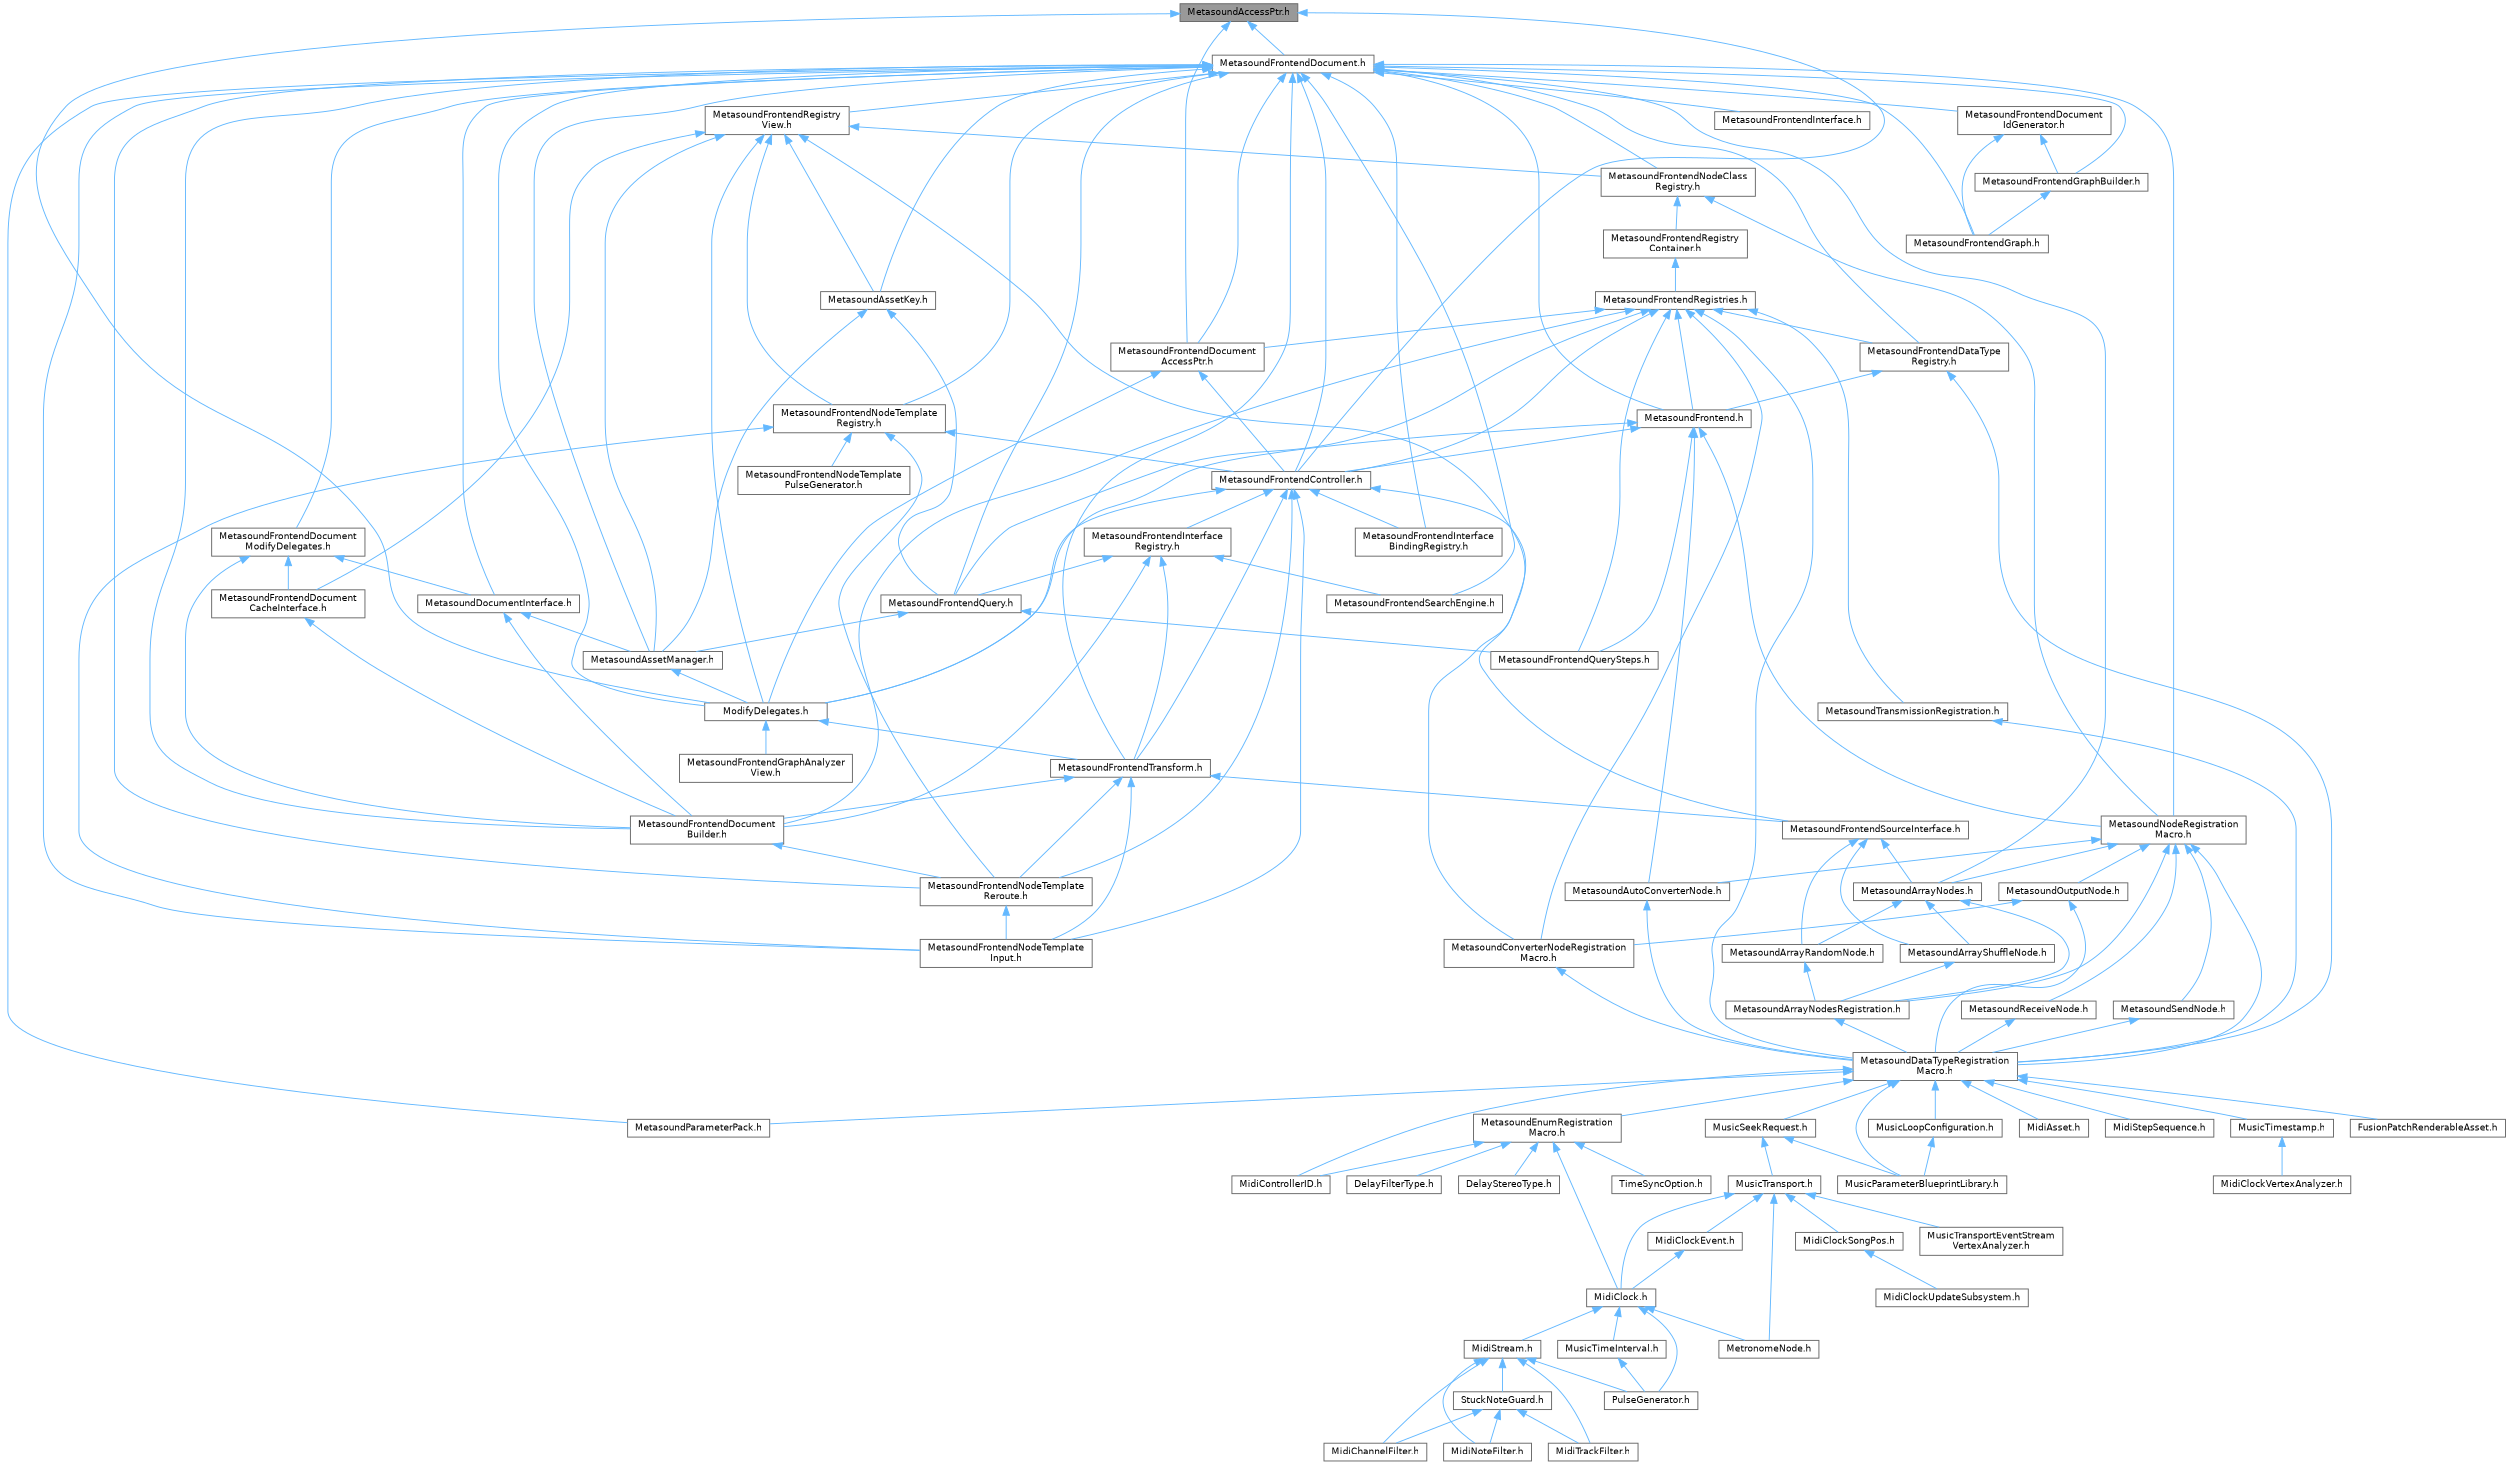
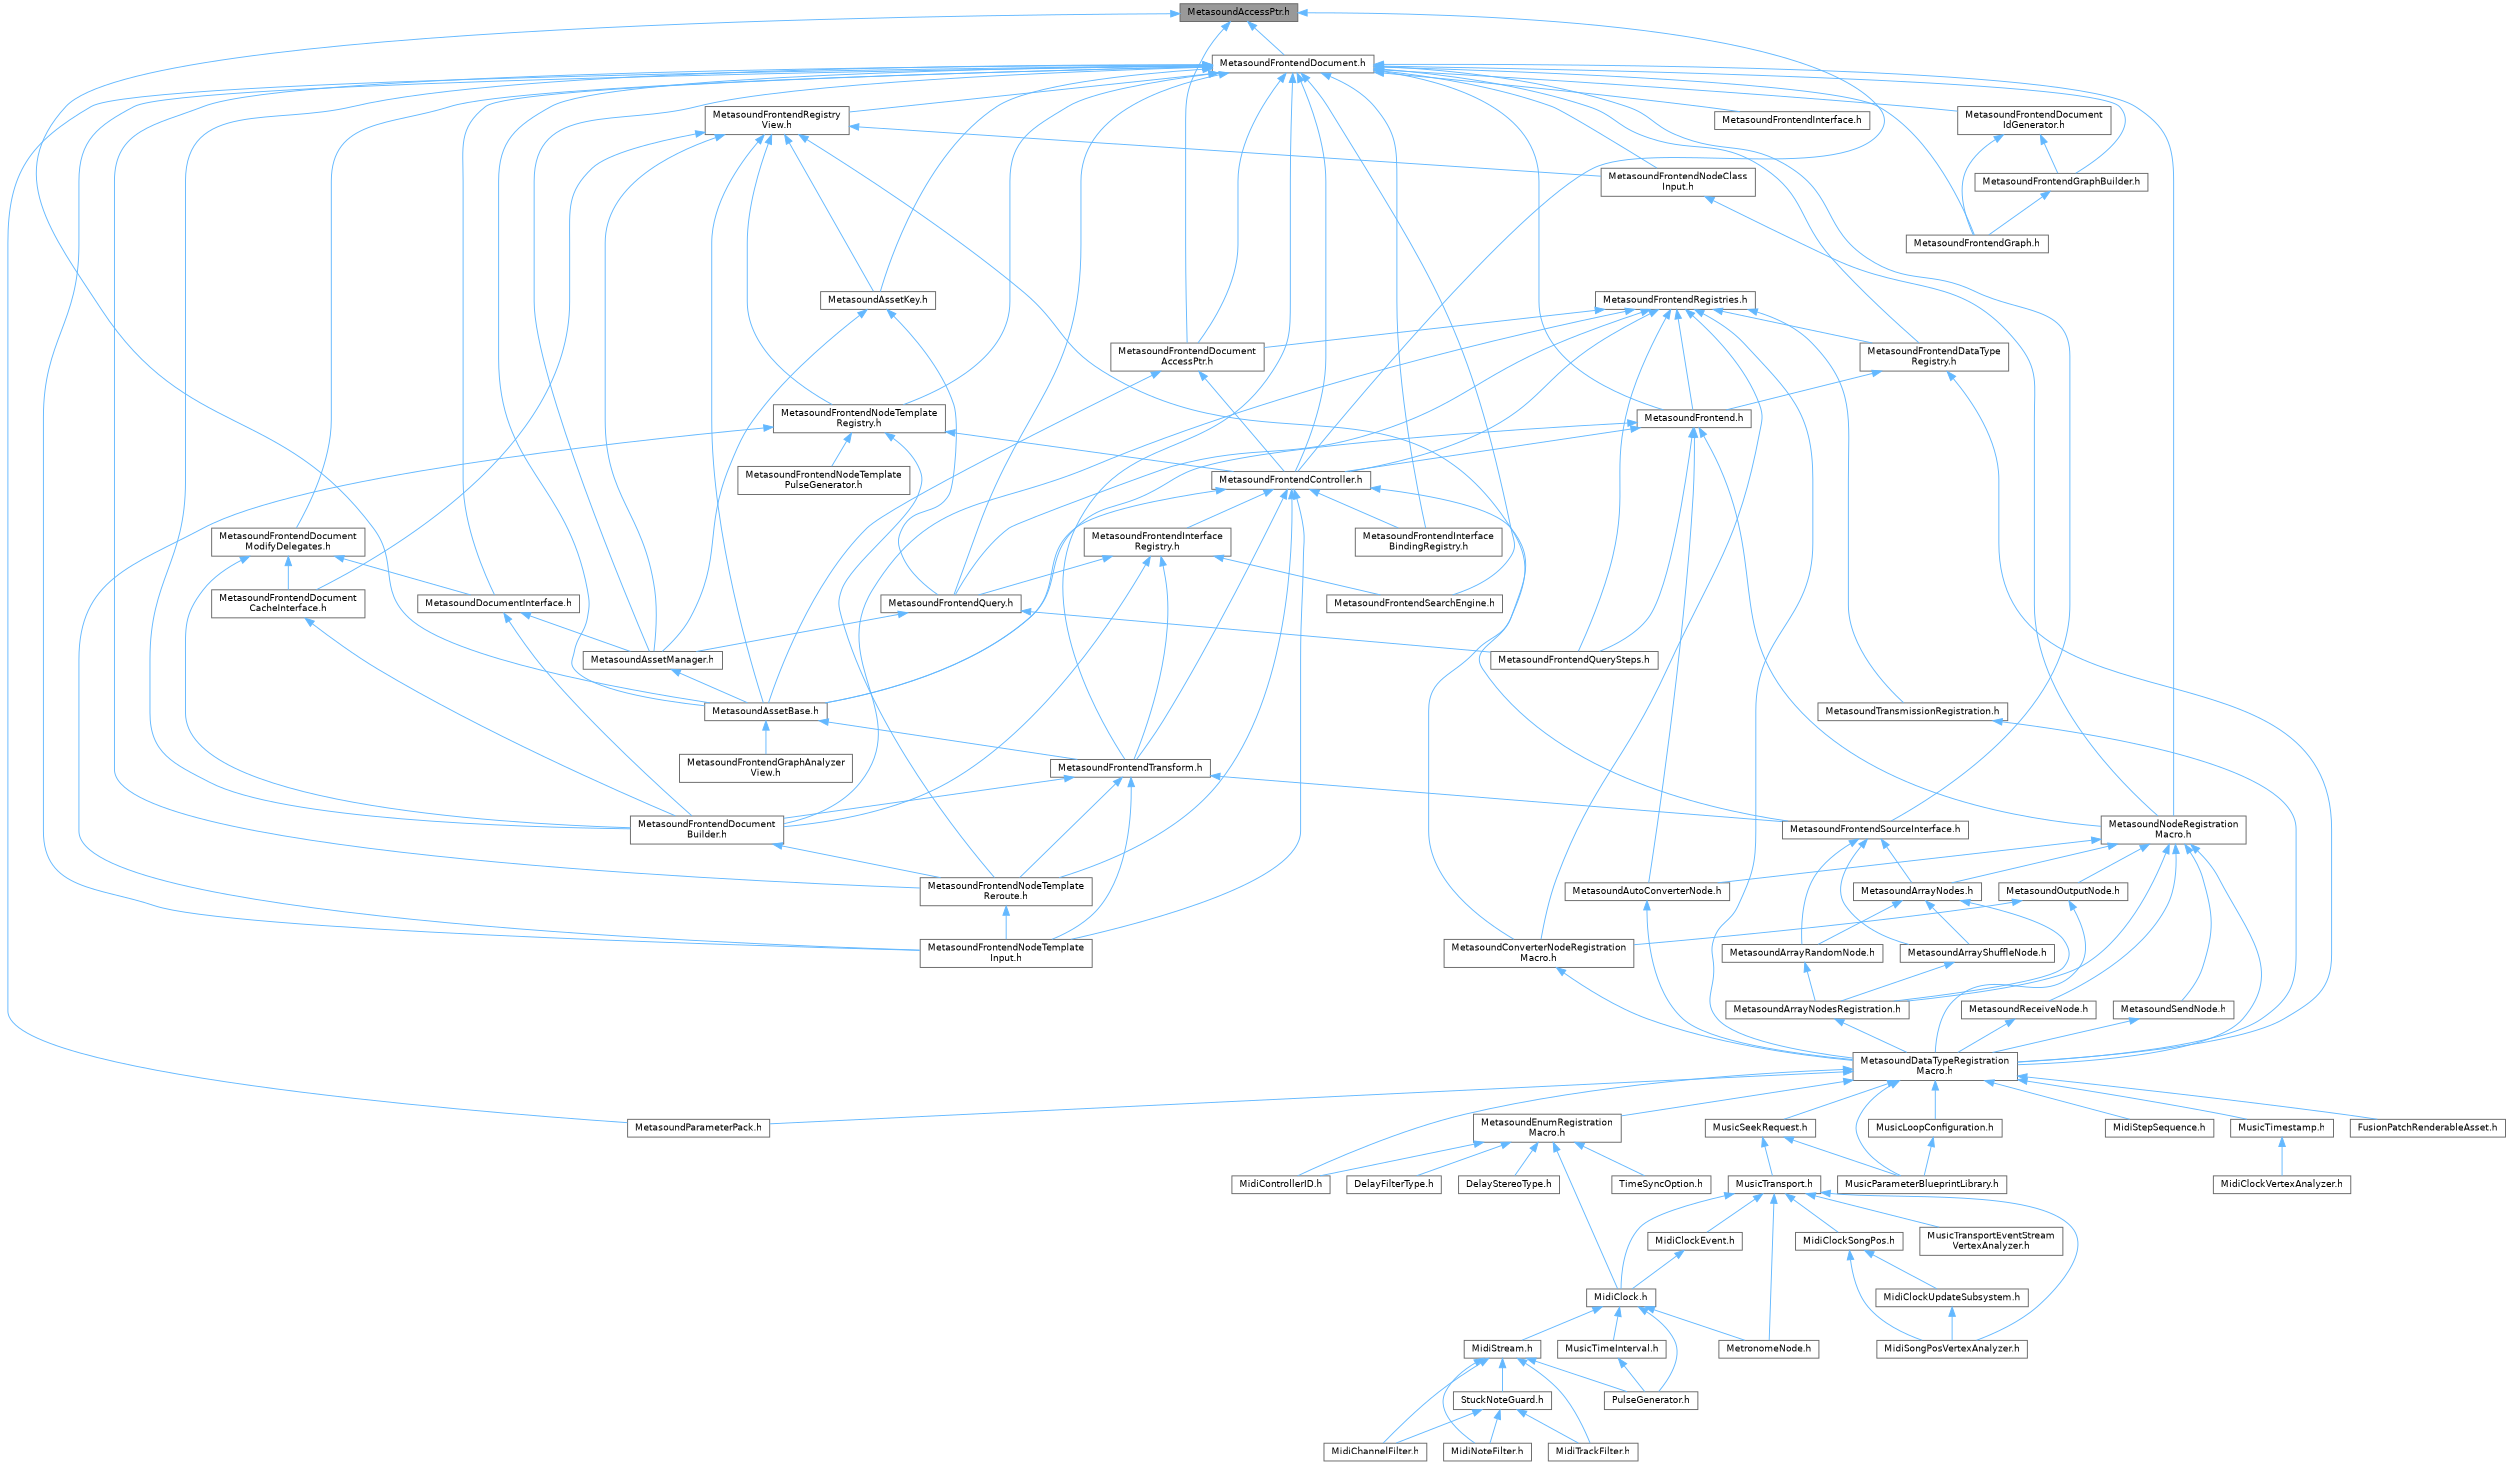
  digraph {
    node [color=grey40 fillcolor=white fontname=Helvetica fontsize=10 shape=box style=filled]
    edge [color=steelblue1 dir=back fontname=Helvetica fontsize=10 labelfontname=Helvetica labelfontsize=10 style=solid]
    n1 [color=gray40 fillcolor=grey60 fontcolor=black height=0.2 label="MetasoundAccessPtr.h" width=0.4]
-   n2 [height=0.2 label="ModifyDelegates.h" width=0.4]
+   n2 [height=0.2 label="MetasoundAssetBase.h" width=0.4]
    n3 [height=0.2 label="MetasoundFrontendController.h" width=0.4]
    n4 [height=0.2 label="MetasoundFrontendDocument.h" width=0.4]
    n5 [height=0.2 label="MetasoundFrontendDocument\lAccessPtr.h" width=0.4]
    n6 [height=0.2 label="MetasoundFrontendGraphAnalyzer\lView.h" width=0.4]
    n7 [height=0.2 label="MetasoundFrontendTransform.h" width=0.4]
    n8 [height=0.2 label="MetasoundFrontendNodeTemplate\lReroute.h" width=0.4]
    n9 [height=0.2 label="MetasoundFrontendNodeTemplate\lInput.h" width=0.4]
    n10 [height=0.2 label="MetasoundFrontendSourceInterface.h" width=0.4]
    n11 [height=0.2 label="MetasoundFrontendInterface\lBindingRegistry.h" width=0.4]
    n12 [height=0.2 label="MetasoundFrontendInterface\lRegistry.h" width=0.4]
    n13 [height=0.2 label="MetasoundFrontendDocument\lBuilder.h" width=0.4]
    n14 [height=0.2 label="MetasoundParameterPack.h" width=0.4]
    n15 [height=0.2 label="MetasoundFrontendQuery.h" width=0.4]
    n16 [height=0.2 label="MetasoundFrontendSearchEngine.h" width=0.4]
    n17 [height=0.2 label="MetasoundAssetManager.h" width=0.4]
    n18 [height=0.2 label="MetasoundAssetKey.h" width=0.4]
    n19 [height=0.2 label="MetasoundDocumentInterface.h" width=0.4]
    n20 [height=0.2 label="MetasoundFrontend.h" width=0.4]
    n21 [height=0.2 label="MetasoundNodeRegistration\lMacro.h" width=0.4]
    n22 [height=0.2 label="MetasoundFrontendDataType\lRegistry.h" width=0.4]
    n23 [height=0.2 label="MetasoundFrontendDocument\lIdGenerator.h" width=0.4]
    n24 [height=0.2 label="MetasoundFrontendGraph.h" width=0.4]
    n25 [height=0.2 label="MetasoundFrontendGraphBuilder.h" width=0.4]
    n26 [height=0.2 label="MetasoundFrontendDocument\lModifyDelegates.h" width=0.4]
    n27 [height=0.2 label="MetasoundFrontendInterface.h" width=0.4]
-   n28 [height=0.2 label="MetasoundFrontendNodeClass\lRegistry.h" width=0.4]
+   n28 [height=0.2 label="MetasoundFrontendNodeClass\lInput.h" width=0.4]
    n29 [height=0.2 label="MetasoundFrontendNodeTemplate\lRegistry.h" width=0.4]
    n30 [height=0.2 label="MetasoundFrontendRegistry\lView.h" width=0.4]
    n31 [height=0.2 label="MetasoundArrayNodes.h" width=0.4]
    n32 [height=0.2 label="MetasoundArrayRandomNode.h" width=0.4]
    n33 [height=0.2 label="MetasoundArrayShuffleNode.h" width=0.4]
    n34 [height=0.2 label="MetasoundArrayNodesRegistration.h" width=0.4]
    n35 [height=0.2 label="MetasoundDataTypeRegistration\lMacro.h" width=0.4]
    n36 [height=0.2 label="FusionPatchRenderableAsset.h" width=0.4]
    n37 [height=0.2 label="MetasoundEnumRegistration\lMacro.h" width=0.4]
    n38 [height=0.2 label="MidiControllerID.h" width=0.4]
-   n39 [height=0.2 label="MidiAsset.h" width=0.4]
    n40 [height=0.2 label="MidiStepSequence.h" width=0.4]
    n41 [height=0.2 label="MusicLoopConfiguration.h" width=0.4]
    n42 [height=0.2 label="MusicParameterBlueprintLibrary.h" width=0.4]
    n43 [height=0.2 label="MusicSeekRequest.h" width=0.4]
    n44 [height=0.2 label="MusicTimestamp.h" width=0.4]
    n45 [height=0.2 label="DelayFilterType.h" width=0.4]
    n46 [height=0.2 label="DelayStereoType.h" width=0.4]
    n47 [height=0.2 label="MidiClock.h" width=0.4]
    n48 [height=0.2 label="TimeSyncOption.h" width=0.4]
    n49 [height=0.2 label="MusicTransport.h" width=0.4]
    n50 [height=0.2 label="MidiClockVertexAnalyzer.h" width=0.4]
    n51 [height=0.2 label="MetronomeNode.h" width=0.4]
    n52 [height=0.2 label="MidiStream.h" width=0.4]
    n53 [height=0.2 label="PulseGenerator.h" width=0.4]
    n54 [height=0.2 label="MusicTimeInterval.h" width=0.4]
    n55 [height=0.2 label="MidiChannelFilter.h" width=0.4]
    n56 [height=0.2 label="MidiNoteFilter.h" width=0.4]
    n57 [height=0.2 label="MidiTrackFilter.h" width=0.4]
    n58 [height=0.2 label="StuckNoteGuard.h" width=0.4]
    n59 [height=0.2 label="MidiClockEvent.h" width=0.4]
    n60 [height=0.2 label="MidiClockSongPos.h" width=0.4]
+   n61 [height=0.2 label="MidiSongPosVertexAnalyzer.h" width=0.4]
    n62 [height=0.2 label="MusicTransportEventStream\lVertexAnalyzer.h" width=0.4]
    n63 [height=0.2 label="MidiClockUpdateSubsystem.h" width=0.4]
    n64 [height=0.2 label="MetasoundFrontendQuerySteps.h" width=0.4]
    n65 [height=0.2 label="MetasoundAutoConverterNode.h" width=0.4]
    n66 [height=0.2 label="MetasoundOutputNode.h" width=0.4]
    n67 [height=0.2 label="MetasoundReceiveNode.h" width=0.4]
    n68 [height=0.2 label="MetasoundSendNode.h" width=0.4]
    n69 [height=0.2 label="MetasoundFrontendDocument\lCacheInterface.h" width=0.4]
-   n70 [height=0.2 label="MetasoundFrontendRegistry\lContainer.h" width=0.4]
    n71 [height=0.2 label="MetasoundFrontendNodeTemplate\lPulseGenerator.h" width=0.4]
    n72 [height=0.2 label="MetasoundConverterNodeRegistration\lMacro.h" width=0.4]
    n73 [height=0.2 label="MetasoundFrontendRegistries.h" width=0.4]
    n74 [height=0.2 label="MetasoundTransmissionRegistration.h" width=0.4]
    n1 -> n2
    n1 -> n3
    n1 -> n4
    n1 -> n5
    n2 -> n6
    n2 -> n7
    n3 -> n2
    n3 -> n7
    n3 -> n8
    n3 -> n9
    n3 -> n10
    n3 -> n11
    n3 -> n12
    n4 -> n2
    n4 -> n3
    n4 -> n5
    n4 -> n7
    n4 -> n8
    n4 -> n9
-   n4 -> n31
+   n4 -> n10
    n4 -> n11
    n4 -> n13
    n4 -> n14
    n4 -> n15
    n4 -> n16
    n4 -> n17
    n4 -> n18
    n4 -> n19
    n4 -> n20
    n4 -> n21
    n4 -> n22
    n4 -> n23
    n4 -> n24
    n4 -> n25
    n4 -> n26
    n4 -> n27
    n4 -> n28
    n4 -> n29
    n4 -> n30
    n5 -> n2
    n5 -> n3
    n7 -> n8
    n7 -> n9
    n7 -> n10
    n7 -> n13
    n8 -> n9
    n10 -> n31
    n10 -> n32
    n10 -> n33
    n12 -> n7
    n12 -> n13
    n12 -> n15
    n12 -> n16
    n13 -> n8
    n15 -> n17
    n15 -> n64
    n17 -> n2
    n18 -> n15
    n18 -> n17
    n19 -> n13
    n19 -> n17
    n20 -> n2
    n20 -> n3
    n20 -> n21
    n20 -> n64
    n20 -> n65
    n21 -> n31
    n21 -> n34
    n21 -> n35
    n21 -> n65
    n21 -> n66
    n21 -> n67
    n21 -> n68
    n22 -> n20
    n22 -> n35
    n23 -> n24
    n23 -> n25
    n25 -> n24
    n26 -> n13
    n26 -> n19
    n26 -> n69
    n28 -> n21
-   n28 -> n70
    n29 -> n3
    n29 -> n8
    n29 -> n9
    n29 -> n71
    n30 -> n2
    n30 -> n17
    n30 -> n18
    n30 -> n28
    n30 -> n29
    n30 -> n69
    n30 -> n72
    n31 -> n32
    n31 -> n33
    n31 -> n34
    n32 -> n34
    n33 -> n34
    n34 -> n35
    n35 -> n14
    n35 -> n36
    n35 -> n37
    n35 -> n38
-   n35 -> n39
    n35 -> n40
    n35 -> n41
    n35 -> n42
    n35 -> n43
    n35 -> n44
    n37 -> n38
    n37 -> n45
    n37 -> n46
    n37 -> n47
    n37 -> n48
    n41 -> n42
    n43 -> n42
    n43 -> n49
    n44 -> n50
    n47 -> n51
    n47 -> n52
    n47 -> n53
    n47 -> n54
    n49 -> n47
    n49 -> n51
    n49 -> n59
    n49 -> n60
+   n49 -> n61
    n49 -> n62
    n52 -> n53
    n52 -> n55
    n52 -> n56
    n52 -> n57
    n52 -> n58
    n54 -> n53
    n58 -> n55
    n58 -> n56
    n58 -> n57
    n59 -> n47
+   n60 -> n61
    n60 -> n63
+   n63 -> n61
    n65 -> n35
    n66 -> n35
    n66 -> n72
    n67 -> n35
    n68 -> n35
    n69 -> n13
-   n70 -> n73
    n72 -> n35
    n73 -> n3
    n73 -> n5
    n73 -> n13
    n73 -> n15
    n73 -> n20
    n73 -> n22
    n73 -> n35
    n73 -> n64
    n73 -> n72
    n73 -> n74
    n74 -> n35
  }
